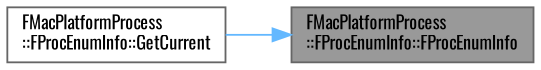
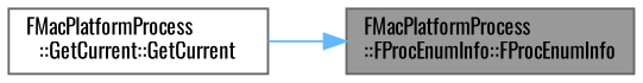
  digraph {
    rankdir=RL
    fontname=Oswald
    node [fontname=Oswald fontsize=10 shape=box style=filled]
    n1 [color=gray40 fillcolor=grey60 fontcolor=black height=0.2 label="FMacPlatformProcess\l::FProcEnumInfo::FProcEnumInfo" width=0.4]
-   n2 [color=grey40 fillcolor=white height=0.2 label="FMacPlatformProcess\l::FProcEnumInfo::GetCurrent" width=0.4]
+   n2 [color=grey40 fillcolor=white height=0.2 label="FMacPlatformProcess\l::GetCurrent::GetCurrent" width=0.4]
    n1 -> n2 [color=steelblue1 dir=back fontname=Oswald fontsize=10 labelfontname=Helvetica labelfontsize=10 style=solid]
  }
